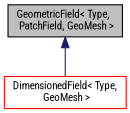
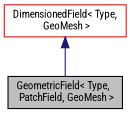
  digraph {
    fontname="Roboto Condensed"
    node [fontname="Roboto Condensed" fontsize=10 shape=record]
    n1 [color=black fillcolor=grey75 fontcolor=black height=0.2 label="GeometricField\< Type,\l PatchField, GeoMesh \>" style=filled width=0.4]
    n2 [color=red height=0.2 label="DimensionedField\< Type,\l GeoMesh \>" width=0.4]
-   n1 -> n2 [color=midnightblue dir=back fontname="Roboto Condensed" fontsize=10 labelfontname=FreeSans labelfontsize=10 style=solid]
+   n2 -> n1 [color=midnightblue dir=back fontname="Roboto Condensed" fontsize=10 labelfontname=FreeSans labelfontsize=10 style=solid]
  }
